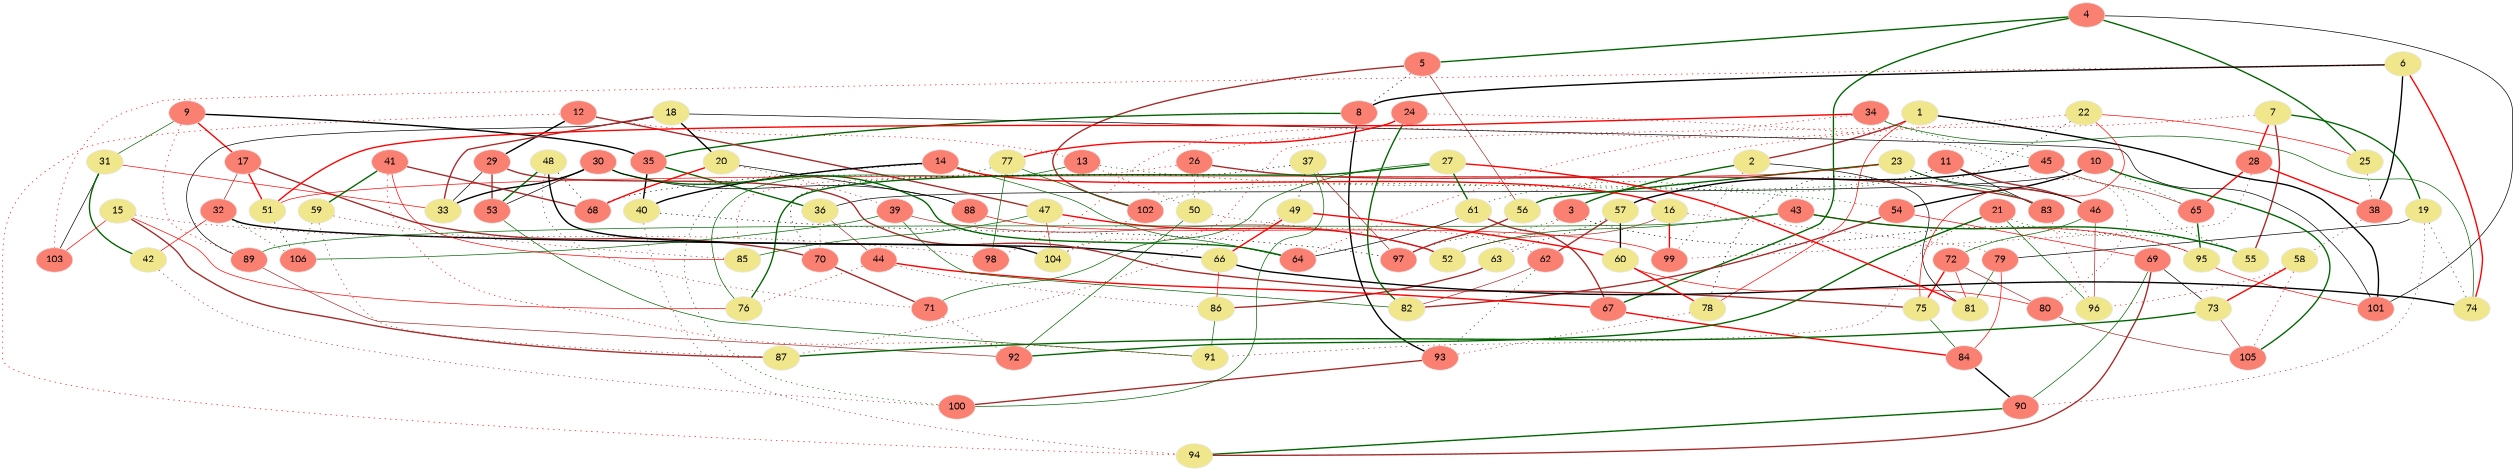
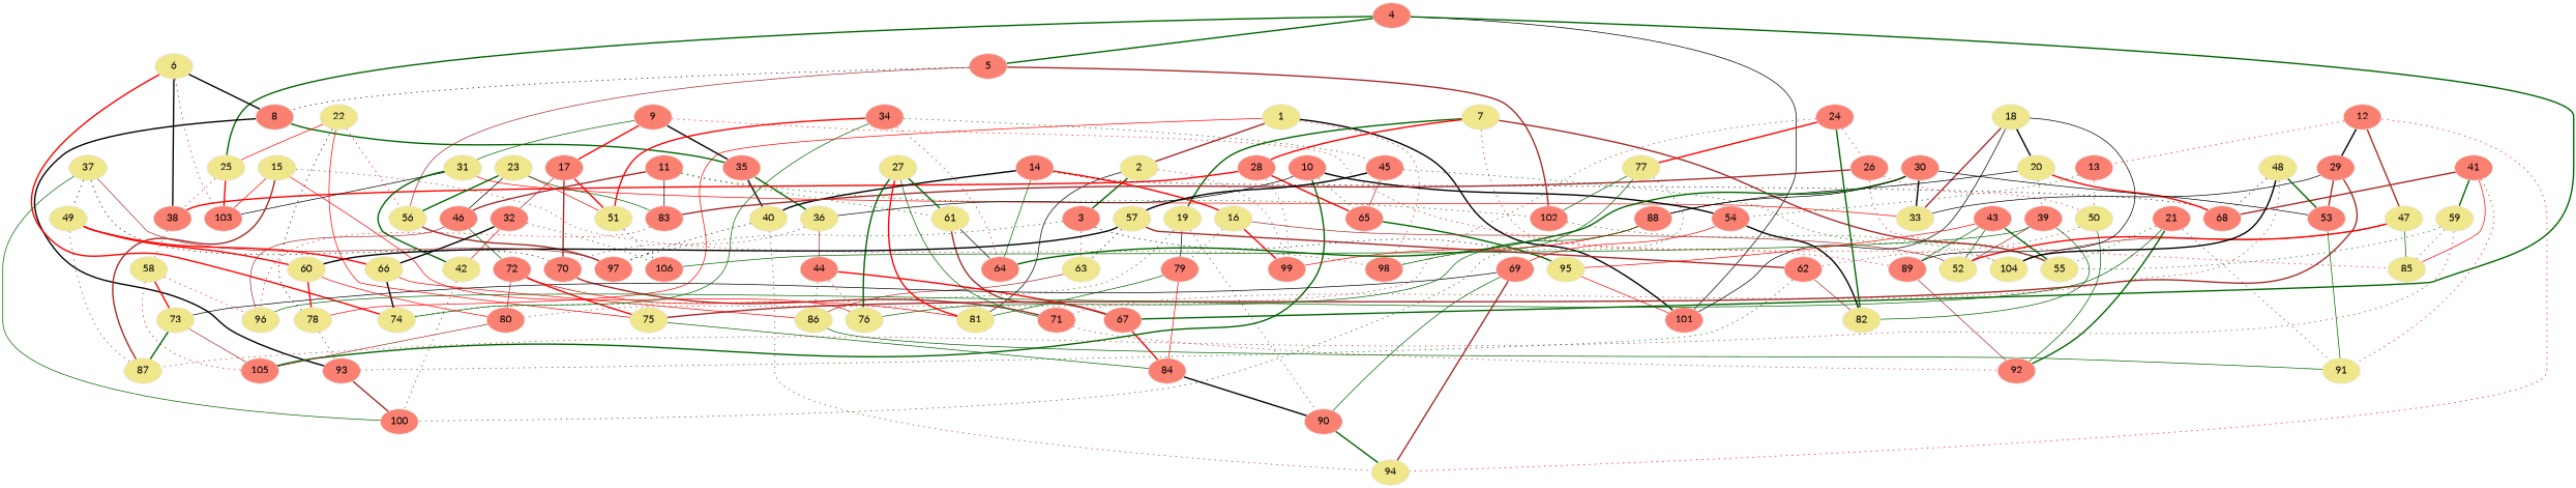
  graph {
    fontname=Lato
    node [color=gray90 fillcolor=salmon fontname=Lato style=filled]
    edge [color=brown fontname=Lato style=bold]
    1 [fillcolor=khaki]
    2 [fillcolor=khaki]
    78 [fillcolor=khaki]
    98
    101
    3
    81 [fillcolor=khaki]
    99
    93
    63 [fillcolor=khaki]
    95 [fillcolor=khaki]
    97
    86 [fillcolor=khaki]
    4
    5
    25 [fillcolor=khaki]
    67
    8
    56 [fillcolor=khaki]
    102
    38
    103
    84
    35
    104 [fillcolor=khaki]
    6 [fillcolor=khaki]
    74 [fillcolor=khaki]
    58 [fillcolor=khaki]
    7 [fillcolor=khaki]
    19 [fillcolor=khaki]
    28
    55 [fillcolor=khaki]
    79
    90
    65
    36 [fillcolor=khaki]
    40 [fillcolor=khaki]
    100
    9
    17
    31 [fillcolor=khaki]
    89
    32
    51 [fillcolor=khaki]
    70
    33 [fillcolor=khaki]
    42 [fillcolor=khaki]
    92
    10
    54
    105
    44
    82 [fillcolor=khaki]
    69
    11
    46
    61 [fillcolor=khaki]
    83
    96 [fillcolor=khaki]
    72
    64
    12
    13
    29
    47 [fillcolor=khaki]
    94 [fillcolor=khaki]
    50 [fillcolor=khaki]
    76 [fillcolor=khaki]
    75 [fillcolor=khaki]
    53
    52 [fillcolor=khaki]
    85 [fillcolor=khaki]
    62
    16 [fillcolor=khaki]
    14
    68
    15 [fillcolor=khaki]
    87 [fillcolor=khaki]
    66 [fillcolor=khaki]
    106
    71
    18 [fillcolor=khaki]
    20 [fillcolor=khaki]
    39
    88
    21
    91 [fillcolor=khaki]
    22 [fillcolor=khaki]
    23 [fillcolor=khaki]
    24
    26
    77 [fillcolor=khaki]
    80
    27 [fillcolor=khaki]
    30
    34
    45
    57 [fillcolor=khaki]
    37 [fillcolor=khaki]
    49 [fillcolor=khaki]
    60 [fillcolor=khaki]
    73 [fillcolor=khaki]
    41
    59 [fillcolor=khaki]
    43
    48 [fillcolor=khaki]
    1 -- 2
    1 -- 78 [color=red style=solid]
    1 -- 98 [color=red style=dotted]
    1 -- 101 [color=black]
    2 -- 3 [color=darkgreen]
    2 -- 81 [color=black style=solid]
    2 -- 99 [style=dotted]
    78 -- 93 [style=dotted]
    3 -- 63 [color=red style=dotted]
    3 -- 95 [color=black style=dotted]
    3 -- 97 [color=darkgreen style=dotted]
    93 -- 100
-   63 -- 86
+   63 -- 86 [style=solid]
    95 -- 101 [color=red style=solid]
    86 -- 91 [color=darkgreen style=solid]
    4 -- 101 [color=black style=solid]
    4 -- 5 [color=darkgreen]
    4 -- 25 [color=darkgreen]
    4 -- 67 [color=darkgreen]
    5 -- 8 [color=black style=dotted]
    5 -- 56 [style=solid]
    5 -- 102
    25 -- 38 [style=dotted]
+   25 -- 103 [color=red]
    67 -- 84 [color=red]
    8 -- 93 [color=black]
    8 -- 35 [color=darkgreen]
    56 -- 97
    102 -- 104 [color=darkgreen style=dotted]
    38 -- 58 [style=dotted]
    84 -- 90 [color=black]
    35 -- 36 [color=darkgreen]
    35 -- 40 [color=black]
    6 -- 8 [color=black]
    6 -- 38 [color=black]
    6 -- 103 [color=red style=dotted]
    6 -- 74 [color=red]
    58 -- 105 [color=red style=dotted]
    58 -- 96 [color=red style=dotted]
    58 -- 73 [color=red]
    7 -- 104 [color=red style=dotted]
    7 -- 19 [color=darkgreen]
    7 -- 28 [color=red]
    7 -- 55
    19 -- 74 [color=darkgreen style=dotted]
    19 -- 79 [color=black style=solid]
    19 -- 90 [style=dotted]
    28 -- 99 [style=dotted]
    28 -- 38 [color=red]
    28 -- 65 [color=red]
    79 -- 81 [color=darkgreen style=solid]
    79 -- 84 [color=red style=solid]
    90 -- 94 [color=darkgreen]
    65 -- 95 [color=darkgreen]
    36 -- 70 [style=dotted]
    36 -- 44 [style=solid]
    40 -- 97 [color=black style=dotted]
    40 -- 94 [style=dotted]
    9 -- 35 [color=black]
    9 -- 17 [color=red]
    9 -- 31 [color=darkgreen style=solid]
    9 -- 89 [color=red style=dotted]
    17 -- 32 [style=solid]
    17 -- 51 [color=red]
    17 -- 70
    31 -- 103 [color=black style=solid]
    31 -- 33 [color=red style=solid]
    31 -- 42 [color=darkgreen]
    89 -- 92 [style=solid]
    32 -- 42 [color=red style=solid]
    32 -- 66 [color=black]
    32 -- 106 [color=darkgreen style=dotted]
    51 -- 106 [color=black style=dotted]
    70 -- 71
    42 -- 100 [style=dotted]
    10 -- 65 [color=darkgreen style=dotted]
    10 -- 36 [color=black style=solid]
    10 -- 54 [color=black]
    10 -- 105 [color=darkgreen]
-   54 -- 82
+   54 -- 82 [color=black]
    54 -- 69 [color=red style=solid]
    44 -- 86 [style=dotted]
    44 -- 67 [color=red]
    44 -- 76 [color=red style=dotted]
    69 -- 90 [color=darkgreen style=solid]
    69 -- 94
    69 -- 73 [color=black style=solid]
    11 -- 102 [color=darkgreen style=dotted]
    11 -- 46
    11 -- 61 [color=darkgreen style=dotted]
    11 -- 83 [color=black style=solid]
    46 -- 96 [style=solid]
    46 -- 72 [color=darkgreen style=solid]
    61 -- 67
    61 -- 64 [color=black style=solid]
    83 -- 96 [color=red style=dotted]
    72 -- 81 [color=red style=solid]
    72 -- 75 [color=red]
    72 -- 80 [style=solid]
    12 -- 13 [color=red style=dotted]
    12 -- 29 [color=black]
    12 -- 47
    12 -- 94 [color=red style=dotted]
    13 -- 54 [color=darkgreen style=dotted]
    13 -- 50 [style=dotted]
-   13 -- 76 [color=darkgreen style=solid]
+   88 -- 76 [color=darkgreen style=solid]
    29 -- 33 [color=black style=solid]
    29 -- 75
    29 -- 53
    47 -- 104 [style=solid]
    47 -- 52 [color=red]
    47 -- 85 [color=darkgreen style=solid]
    50 -- 92 [color=darkgreen style=solid]
    50 -- 62 [style=dotted]
    75 -- 84 [color=darkgreen style=solid]
    53 -- 91 [color=darkgreen style=solid]
    62 -- 93 [color=darkgreen style=dotted]
    62 -- 82 [style=solid]
    16 -- 99 [color=red]
    16 -- 79 [style=dotted]
    16 -- 52 [style=solid]
    14 -- 40 [color=black]
    14 -- 64 [color=darkgreen style=solid]
    14 -- 16 [color=red]
    14 -- 68 [color=black style=dotted]
    15 -- 98 [style=dotted]
    15 -- 103 [color=red style=solid]
    15 -- 76 [color=red style=solid]
    15 -- 87
    66 -- 86 [color=red style=solid]
    66 -- 74 [color=black]
    71 -- 92 [style=dotted]
    18 -- 101 [color=black style=solid]
    18 -- 89 [color=black style=solid]
    18 -- 33
    18 -- 20 [color=black]
    20 -- 68 [color=red]
    20 -- 39 [style=dotted]
    20 -- 88 [color=black style=solid]
    39 -- 82 [color=darkgreen style=solid]
    39 -- 52 [style=solid]
    39 -- 106 [color=darkgreen style=solid]
    88 -- 98 [style=dotted]
    88 -- 99 [color=red style=solid]
    21 -- 55 [color=darkgreen style=dotted]
    21 -- 92 [color=darkgreen]
    21 -- 96 [color=darkgreen style=solid]
    21 -- 91 [style=dotted]
    22 -- 78 [color=black style=dotted]
    22 -- 25 [color=red style=solid]
    22 -- 56 [color=red style=dotted]
    22 -- 75 [color=red style=solid]
    23 -- 56 [color=darkgreen]
    23 -- 51 [color=red style=solid]
    23 -- 46 [color=black style=solid]
    23 -- 83 [color=darkgreen style=solid]
    24 -- 82 [color=darkgreen]
    24 -- 26 [style=dotted]
    24 -- 77 [color=red]
    24 -- 80 [style=dotted]
    26 -- 83
    26 -- 50 [color=red style=dotted]
    26 -- 85 [color=red style=dotted]
    77 -- 98 [color=darkgreen style=solid]
    77 -- 102 [color=darkgreen style=solid]
    77 -- 100 [color=darkgreen style=dotted]
    80 -- 105 [style=solid]
    27 -- 81 [color=red]
    27 -- 61 [color=darkgreen]
    27 -- 76 [color=darkgreen]
    27 -- 71 [color=darkgreen style=solid]
    30 -- 33 [color=black]
    30 -- 64 [color=darkgreen]
    30 -- 53 [color=black style=solid]
    30 -- 88 [color=black style=solid]
    34 -- 74 [color=darkgreen style=solid]
    34 -- 51 [color=red]
    34 -- 64 [color=red style=dotted]
    34 -- 45 [color=darkgreen style=dotted]
    45 -- 55 [color=darkgreen style=dotted]
    45 -- 65 [style=solid]
    45 -- 57 [color=black]
    57 -- 63 [color=black style=dotted]
    57 -- 62
    57 -- 60 [color=black]
    37 -- 97 [style=solid]
    37 -- 100 [color=darkgreen style=solid]
    37 -- 70 [color=black style=dotted]
    37 -- 49 [color=black style=dotted]
    49 -- 87 [style=dotted]
    49 -- 66 [color=red]
    49 -- 60 [color=red]
    60 -- 78 [color=red]
    60 -- 80 [color=red style=solid]
    73 -- 105 [style=solid]
    73 -- 87 [color=darkgreen]
    41 -- 85 [color=red style=solid]
    41 -- 68
    41 -- 91 [color=red style=dotted]
    41 -- 59 [color=darkgreen]
    59 -- 85 [style=dotted]
    59 -- 87 [style=dotted]
-   59 -- 106 [color=darkgreen style=dotted]
+   59 -- 55 [color=darkgreen style=dotted]
    43 -- 95 [color=red style=solid]
    43 -- 55 [color=darkgreen]
    43 -- 89 [color=darkgreen style=solid]
    43 -- 52 [color=darkgreen style=solid]
    48 -- 104 [color=black]
    48 -- 53 [color=darkgreen]
    48 -- 68 [color=black style=dotted]
    48 -- 71 [style=dotted]
  }
